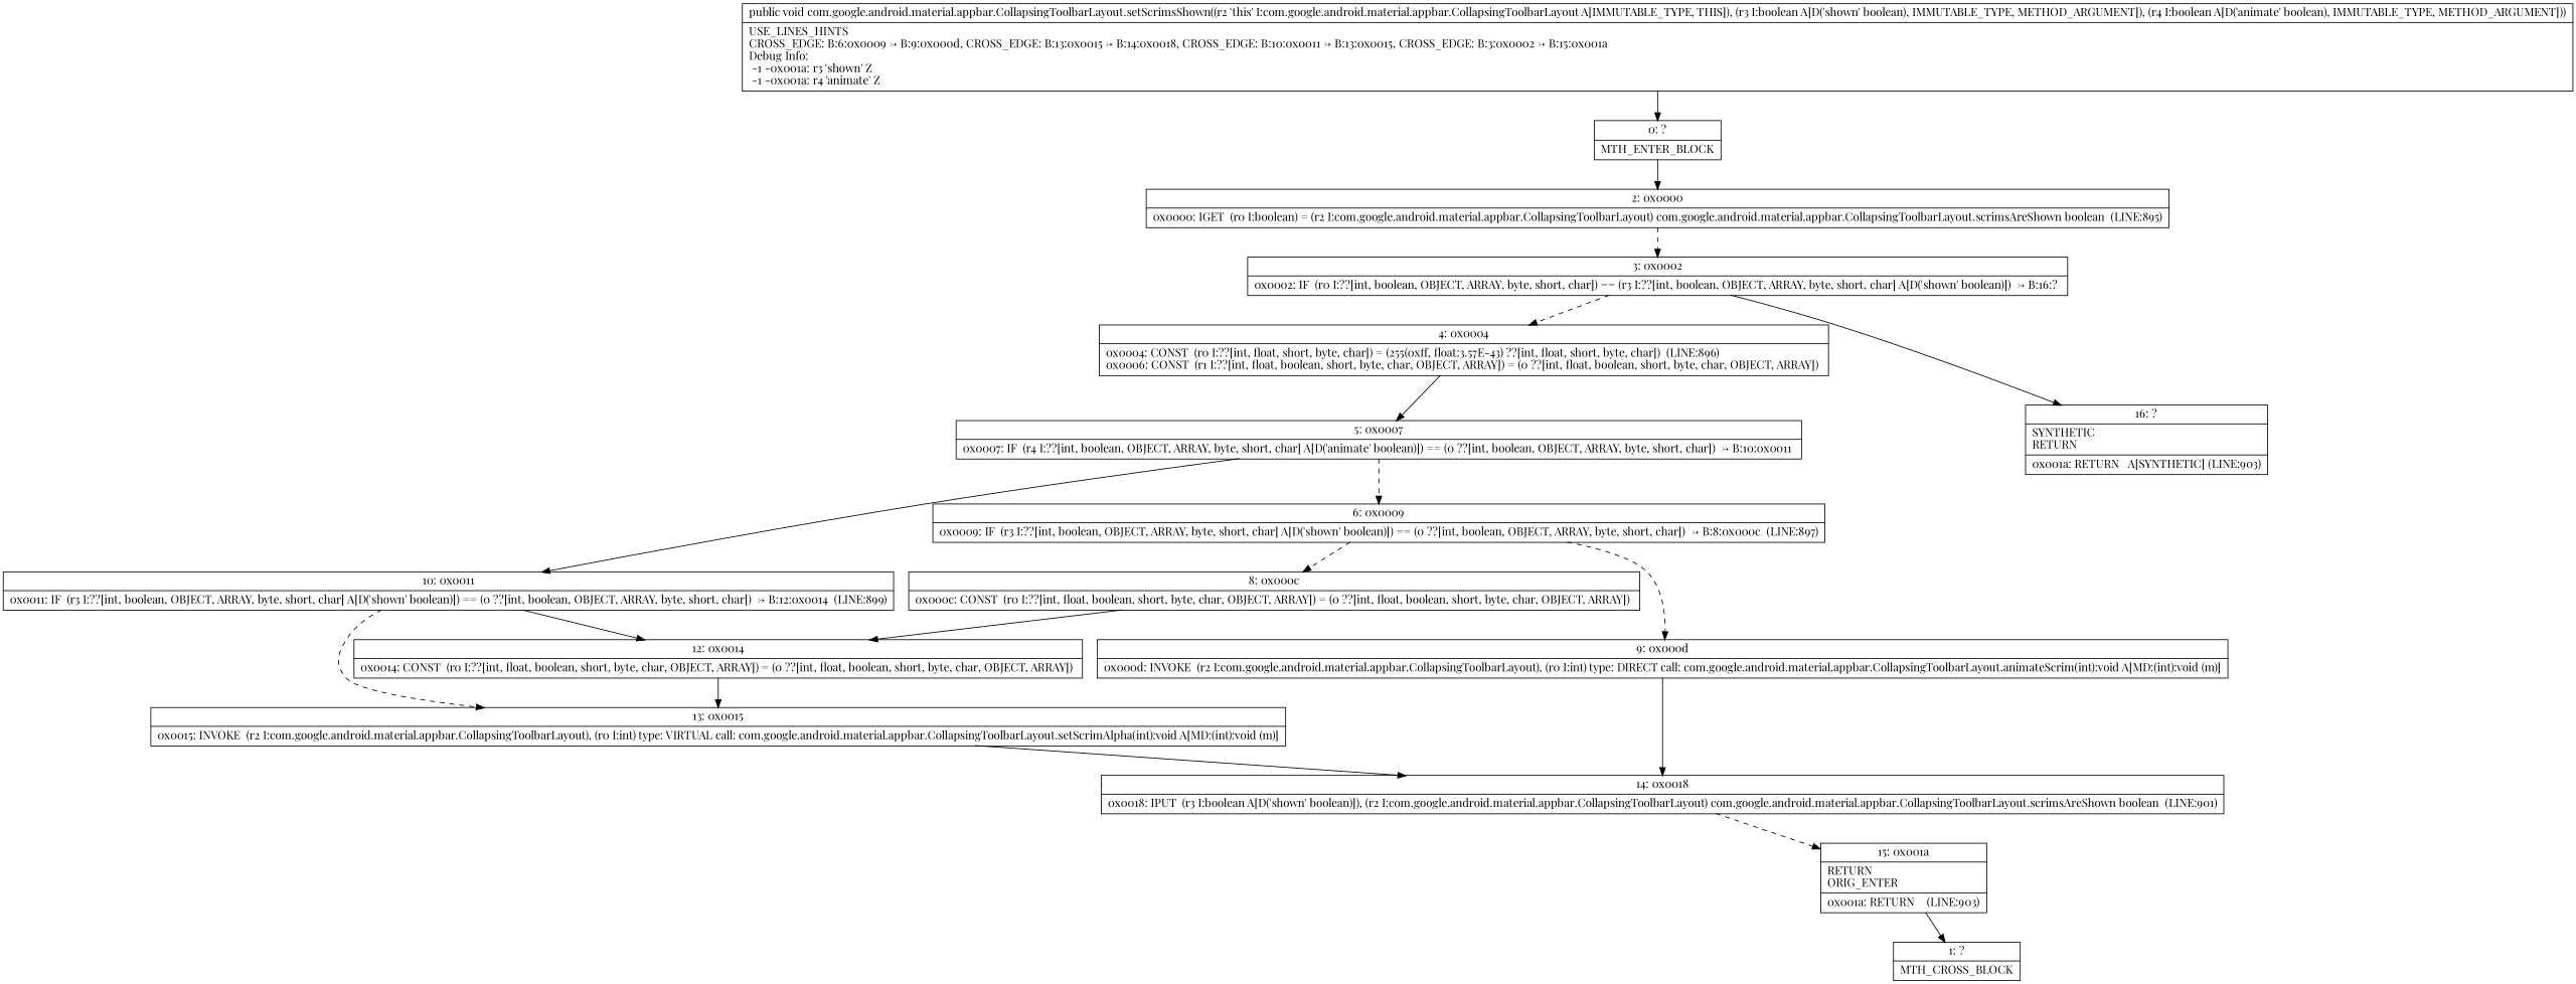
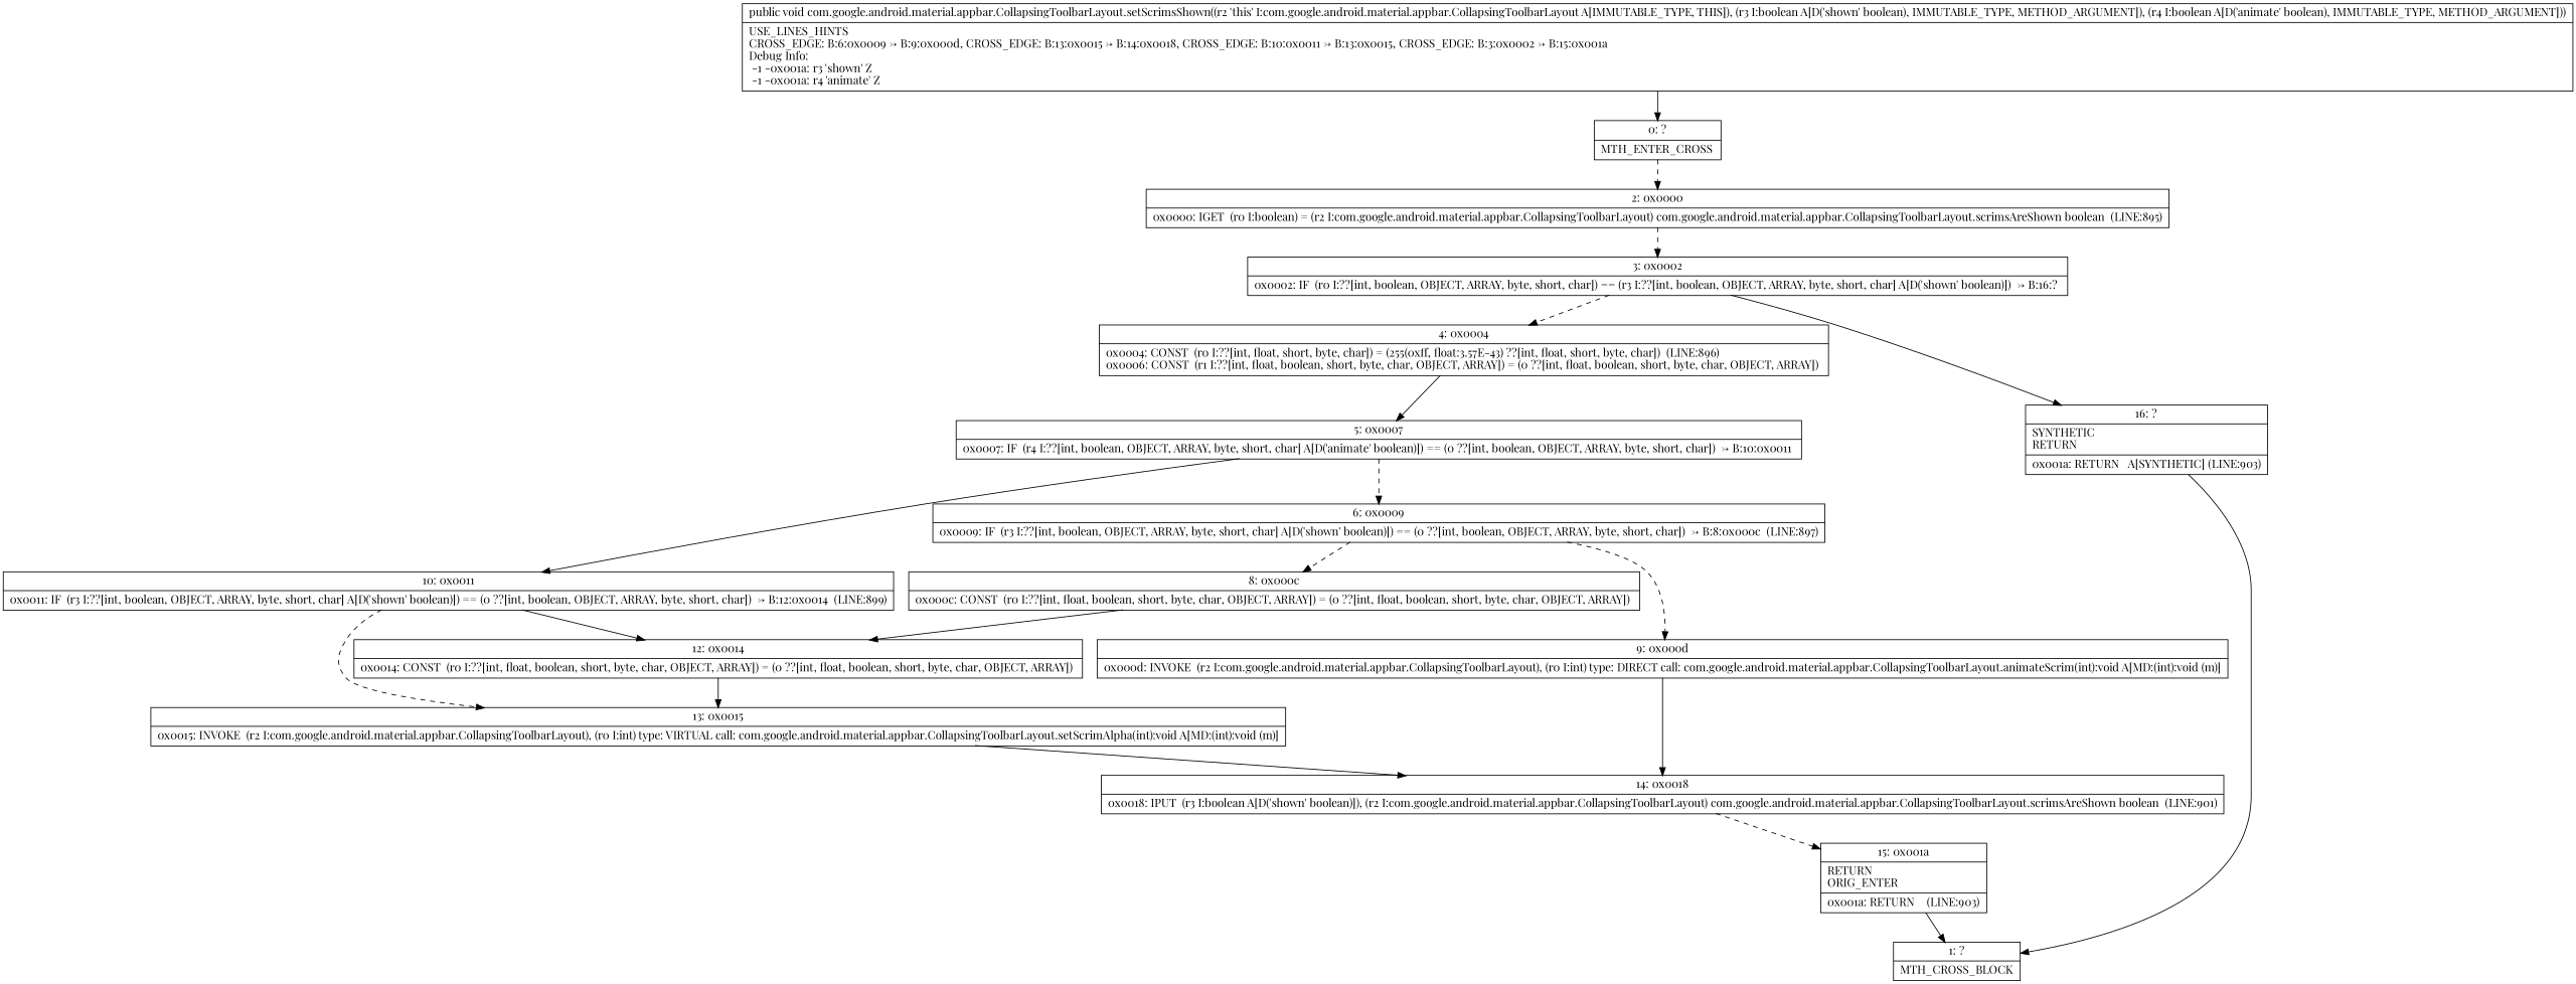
  digraph {
    fontname="Playfair Display"
    node [fontname="Playfair Display" shape=record]
    edge [fontname="Playfair Display"]
-   n1 [label="{0\:\ ?|MTH_ENTER_BLOCK\l}"]
+   n1 [label="{0\:\ ?|MTH_ENTER_CROSS\l}"]
    n2 [label="{2\:\ 0x0000|0x0000: IGET  (r0 I:boolean) = (r2 I:com.google.android.material.appbar.CollapsingToolbarLayout) com.google.android.material.appbar.CollapsingToolbarLayout.scrimsAreShown boolean  (LINE:895)\l}"]
    n3 [label="{3\:\ 0x0002|0x0002: IF  (r0 I:??[int, boolean, OBJECT, ARRAY, byte, short, char]) == (r3 I:??[int, boolean, OBJECT, ARRAY, byte, short, char] A[D('shown' boolean)])  \-\> B:16:? \l}"]
    n4 [label="{4\:\ 0x0004|0x0004: CONST  (r0 I:??[int, float, short, byte, char]) = (255(0xff, float:3.57E\-43) ??[int, float, short, byte, char])  (LINE:896)\l0x0006: CONST  (r1 I:??[int, float, boolean, short, byte, char, OBJECT, ARRAY]) = (0 ??[int, float, boolean, short, byte, char, OBJECT, ARRAY]) \l}"]
    n5 [label="{16\:\ ?|SYNTHETIC\lRETURN\l|0x001a: RETURN   A[SYNTHETIC] (LINE:903)\l}"]
    n6 [label="{5\:\ 0x0007|0x0007: IF  (r4 I:??[int, boolean, OBJECT, ARRAY, byte, short, char] A[D('animate' boolean)]) == (0 ??[int, boolean, OBJECT, ARRAY, byte, short, char])  \-\> B:10:0x0011 \l}"]
    n7 [label="{1\:\ ?|MTH_CROSS_BLOCK\l}"]
    n8 [label="{6\:\ 0x0009|0x0009: IF  (r3 I:??[int, boolean, OBJECT, ARRAY, byte, short, char] A[D('shown' boolean)]) == (0 ??[int, boolean, OBJECT, ARRAY, byte, short, char])  \-\> B:8:0x000c  (LINE:897)\l}"]
    n9 [label="{10\:\ 0x0011|0x0011: IF  (r3 I:??[int, boolean, OBJECT, ARRAY, byte, short, char] A[D('shown' boolean)]) == (0 ??[int, boolean, OBJECT, ARRAY, byte, short, char])  \-\> B:12:0x0014  (LINE:899)\l}"]
    n10 [label="{8\:\ 0x000c|0x000c: CONST  (r0 I:??[int, float, boolean, short, byte, char, OBJECT, ARRAY]) = (0 ??[int, float, boolean, short, byte, char, OBJECT, ARRAY]) \l}"]
    n11 [label="{9\:\ 0x000d|0x000d: INVOKE  (r2 I:com.google.android.material.appbar.CollapsingToolbarLayout), (r0 I:int) type: DIRECT call: com.google.android.material.appbar.CollapsingToolbarLayout.animateScrim(int):void A[MD:(int):void (m)]\l}"]
    n12 [label="{12\:\ 0x0014|0x0014: CONST  (r0 I:??[int, float, boolean, short, byte, char, OBJECT, ARRAY]) = (0 ??[int, float, boolean, short, byte, char, OBJECT, ARRAY]) \l}"]
    n13 [label="{13\:\ 0x0015|0x0015: INVOKE  (r2 I:com.google.android.material.appbar.CollapsingToolbarLayout), (r0 I:int) type: VIRTUAL call: com.google.android.material.appbar.CollapsingToolbarLayout.setScrimAlpha(int):void A[MD:(int):void (m)]\l}"]
    n14 [label="{14\:\ 0x0018|0x0018: IPUT  (r3 I:boolean A[D('shown' boolean)]), (r2 I:com.google.android.material.appbar.CollapsingToolbarLayout) com.google.android.material.appbar.CollapsingToolbarLayout.scrimsAreShown boolean  (LINE:901)\l}"]
    n15 [label="{15\:\ 0x001a|RETURN\lORIG_ENTER\l|0x001a: RETURN    (LINE:903)\l}"]
    n16 [label="{public void com.google.android.material.appbar.CollapsingToolbarLayout.setScrimsShown((r2 'this' I:com.google.android.material.appbar.CollapsingToolbarLayout A[IMMUTABLE_TYPE, THIS]), (r3 I:boolean A[D('shown' boolean), IMMUTABLE_TYPE, METHOD_ARGUMENT]), (r4 I:boolean A[D('animate' boolean), IMMUTABLE_TYPE, METHOD_ARGUMENT]))  | USE_LINES_HINTS\lCROSS_EDGE: B:6:0x0009 \-\> B:9:0x000d, CROSS_EDGE: B:13:0x0015 \-\> B:14:0x0018, CROSS_EDGE: B:10:0x0011 \-\> B:13:0x0015, CROSS_EDGE: B:3:0x0002 \-\> B:15:0x001a\lDebug Info:\l  \-1 \-0x001a: r3 'shown' Z\l  \-1 \-0x001a: r4 'animate' Z\l}"]
-   n1 -> n2
+   n1 -> n2 [style=dashed]
    n2 -> n3 [style=dashed]
    n3 -> n4 [style=dashed]
    n3 -> n5
    n4 -> n6
+   n5 -> n7
    n6 -> n8 [style=dashed]
    n6 -> n9
    n8 -> n10 [style=dashed]
    n8 -> n11 [style=dashed]
    n9 -> n12
    n9 -> n13 [style=dashed]
    n10 -> n12
    n11 -> n14
    n12 -> n13
    n13 -> n14
    n14 -> n15 [style=dashed]
    n15 -> n7
    n16 -> n1
  }
